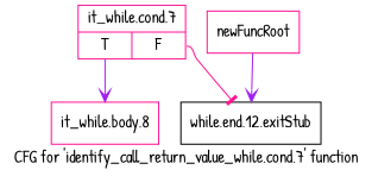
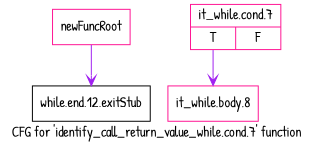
  digraph {
    fontname="Patrick Hand"
    label="CFG for 'identify_call_return_value_while.cond.7' function"
    node [color=deeppink fontname="Patrick Hand" shape=record]
    edge [arrowhead=vee color=purple fontname="Patrick Hand"]
    n1 [label="{newFuncRoot}"]
    n2 [color=black label="{while.end.12.exitStub}"]
    n3 [label="{it_while.cond.7|{<s0>T|<s1>F}}"]
    n4 [label="{it_while.body.8}"]
    n1 -> n2
-   n3 -> n2 [arrowhead=tee color=deeppink tailport=s1]
    n3 -> n4 [tailport=s0]
  }
